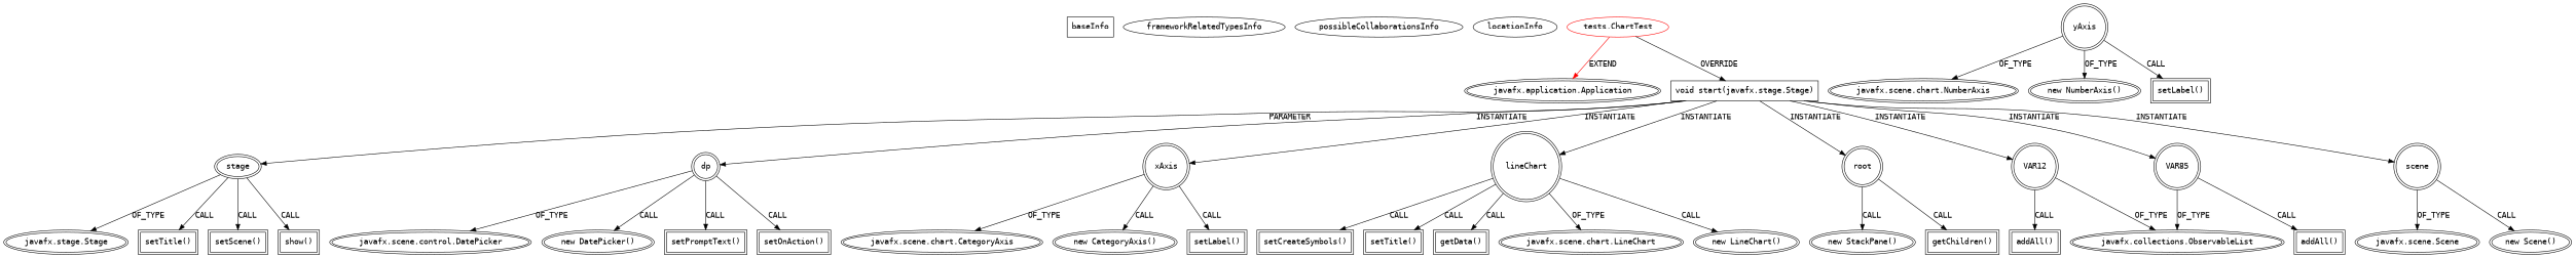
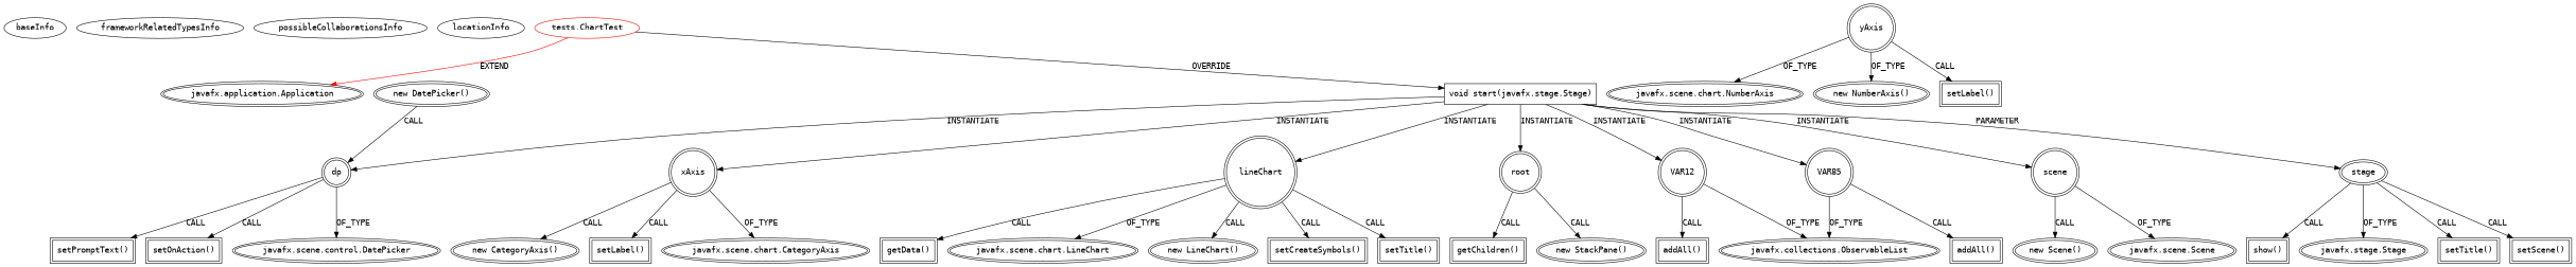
  digraph {
    fontname="DejaVu Sans Mono"
    node [fontname="DejaVu Sans Mono" isFrameworkType=true vertexType=INSIDE_CALL peripheries=2]
    edge [fontname="DejaVu Sans Mono"]
-   baseInfo [category=extension_graph graphId=1479 isAnonymous=false possibleRelation=false shape=box isFrameworkType="" vertexType="" peripheries=""]
+   baseInfo [category=extension_graph graphId=1479 isAnonymous=false possibleRelation=false isFrameworkType="" vertexType="" peripheries=""]
    frameworkRelatedTypesInfo [0="javafx.application.Application" isFrameworkType="" vertexType="" peripheries=""]
    possibleCollaborationsInfo [isFrameworkType="" vertexType="" peripheries=""]
    locationInfo [contextSignature=ChartTest filePath="/TomaszKorecki-InvestorAssistant/InvestorAssistant-master/Investor's assistant/src/tests/ChartTest.java" graphId=1479 projectName="TomaszKorecki-InvestorAssistant" isFrameworkType="" vertexType="" peripheries=""]
    n5 [color=red isFrameworkType=false label="tests.ChartTest" vertexType=ROOT_CLIENT_CLASS_DECLARATION peripheries=""]
    n6 [label="javafx.application.Application" vertexType=FRAMEWORK_CLASS_TYPE]
    n7 [isFrameworkType=false label="void start(javafx.stage.Stage)" shape=box vertexType=OVERRIDING_METHOD_DECLARATION peripheries=""]
    n8 [label=stage vertexType=PARAMETER_DECLARATION]
    n9 [label=dp shape=circle vertexType=VARIABLE_EXPRESION]
    n10 [label=xAxis shape=circle vertexType=VARIABLE_EXPRESION]
    n11 [label=lineChart shape=circle vertexType=VARIABLE_EXPRESION]
    n12 [label=root shape=circle vertexType=VARIABLE_EXPRESION]
    n13 [label=VAR12 shape=circle vertexType=VARIABLE_EXPRESION]
    n14 [label=scene shape=circle vertexType=VARIABLE_EXPRESION]
    n15 [label=VAR85 shape=circle vertexType=VARIABLE_EXPRESION]
    n16 [label="javafx.stage.Stage" vertexType=FRAMEWORK_CLASS_TYPE]
    n17 [label="setTitle()" shape=box]
    n18 [label="setScene()" shape=box]
    n19 [label="show()" shape=box]
    n20 [label="javafx.scene.control.DatePicker" vertexType=FRAMEWORK_CLASS_TYPE]
    n21 [label="new DatePicker()" vertexType=CONSTRUCTOR_CALL]
    n22 [label="setPromptText()" shape=box]
    n23 [label="setOnAction()" shape=box]
    n24 [label="javafx.scene.chart.CategoryAxis" vertexType=FRAMEWORK_CLASS_TYPE]
    n25 [label="new CategoryAxis()" vertexType=CONSTRUCTOR_CALL]
    n26 [label="setLabel()" shape=box]
    n27 [label=yAxis shape=circle vertexType=VARIABLE_EXPRESION]
    n28 [label="javafx.scene.chart.NumberAxis" vertexType=FRAMEWORK_CLASS_TYPE]
    n29 [label="new NumberAxis()" vertexType=CONSTRUCTOR_CALL]
    n30 [label="setLabel()" shape=box]
    n31 [label="javafx.scene.chart.LineChart" vertexType=FRAMEWORK_CLASS_TYPE]
    n32 [label="new LineChart()" vertexType=CONSTRUCTOR_CALL]
    n33 [label="setCreateSymbols()" shape=box]
    n34 [label="setTitle()" shape=box]
    n35 [label="getData()" shape=box]
    n36 [label="new StackPane()" vertexType=CONSTRUCTOR_CALL]
    n37 [label="getChildren()" shape=box]
    n38 [label="javafx.collections.ObservableList" vertexType=FRAMEWORK_INTERFACE_TYPE]
    n39 [label="addAll()" shape=box]
    n40 [label="javafx.scene.Scene" vertexType=FRAMEWORK_CLASS_TYPE]
    n41 [label="new Scene()" vertexType=CONSTRUCTOR_CALL]
    n42 [label="addAll()" shape=box]
    n5 -> n6 [color=red label=EXTEND]
    n5 -> n7 [label=OVERRIDE]
    n7 -> n8 [label=PARAMETER]
    n7 -> n9 [label=INSTANTIATE]
    n7 -> n10 [label=INSTANTIATE]
    n7 -> n11 [label=INSTANTIATE]
    n7 -> n12 [label=INSTANTIATE]
    n7 -> n13 [label=INSTANTIATE]
    n7 -> n14 [label=INSTANTIATE]
    n7 -> n15 [label=INSTANTIATE]
    n8 -> n16 [label=OF_TYPE]
    n8 -> n17 [label=CALL]
    n8 -> n18 [label=CALL]
    n8 -> n19 [label=CALL]
    n9 -> n20 [label=OF_TYPE]
-   n9 -> n21 [label=CALL]
+   n21 -> n9 [label=CALL]
    n9 -> n22 [label=CALL]
    n9 -> n23 [label=CALL]
    n10 -> n24 [label=OF_TYPE]
    n10 -> n25 [label=CALL]
    n10 -> n26 [label=CALL]
    n11 -> n31 [label=OF_TYPE]
    n11 -> n32 [label=CALL]
    n11 -> n33 [label=CALL]
    n11 -> n34 [label=CALL]
    n11 -> n35 [label=CALL]
    n12 -> n36 [label=CALL]
    n12 -> n37 [label=CALL]
    n13 -> n38 [label=OF_TYPE]
    n13 -> n39 [label=CALL]
    n14 -> n40 [label=OF_TYPE]
    n14 -> n41 [label=CALL]
    n15 -> n38 [label=OF_TYPE]
    n15 -> n42 [label=CALL]
    n27 -> n28 [label=OF_TYPE]
    n27 -> n29 [label=OF_TYPE]
    n27 -> n30 [label=CALL]
  }
